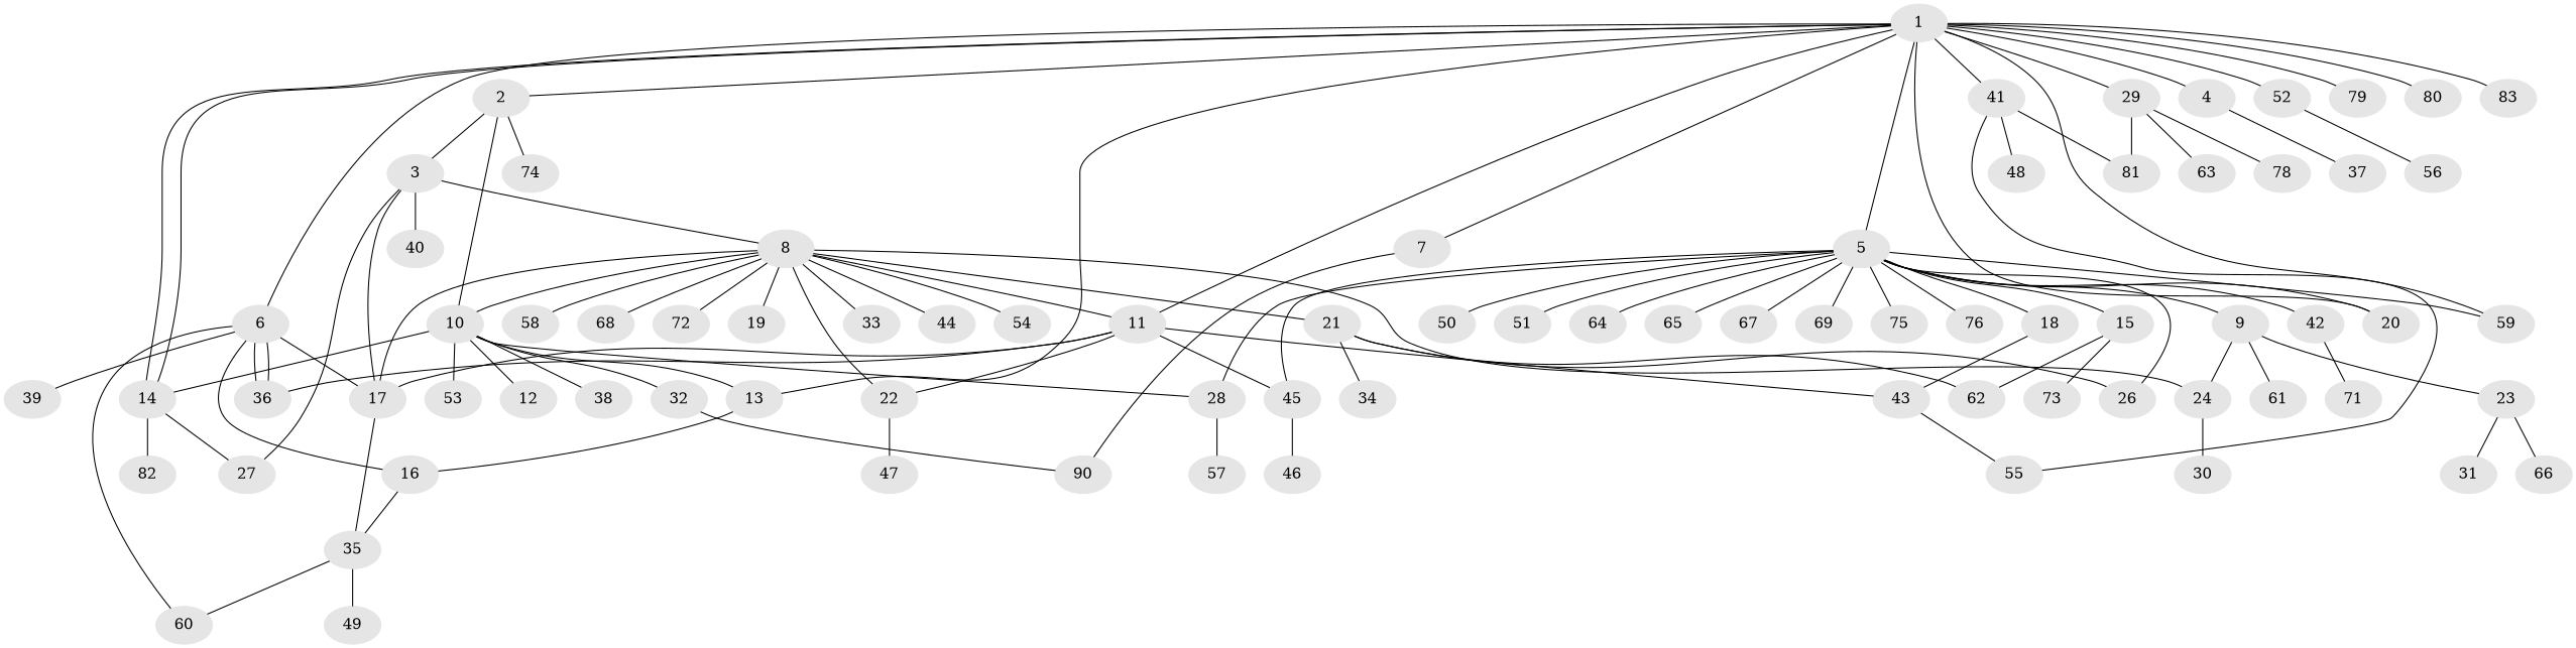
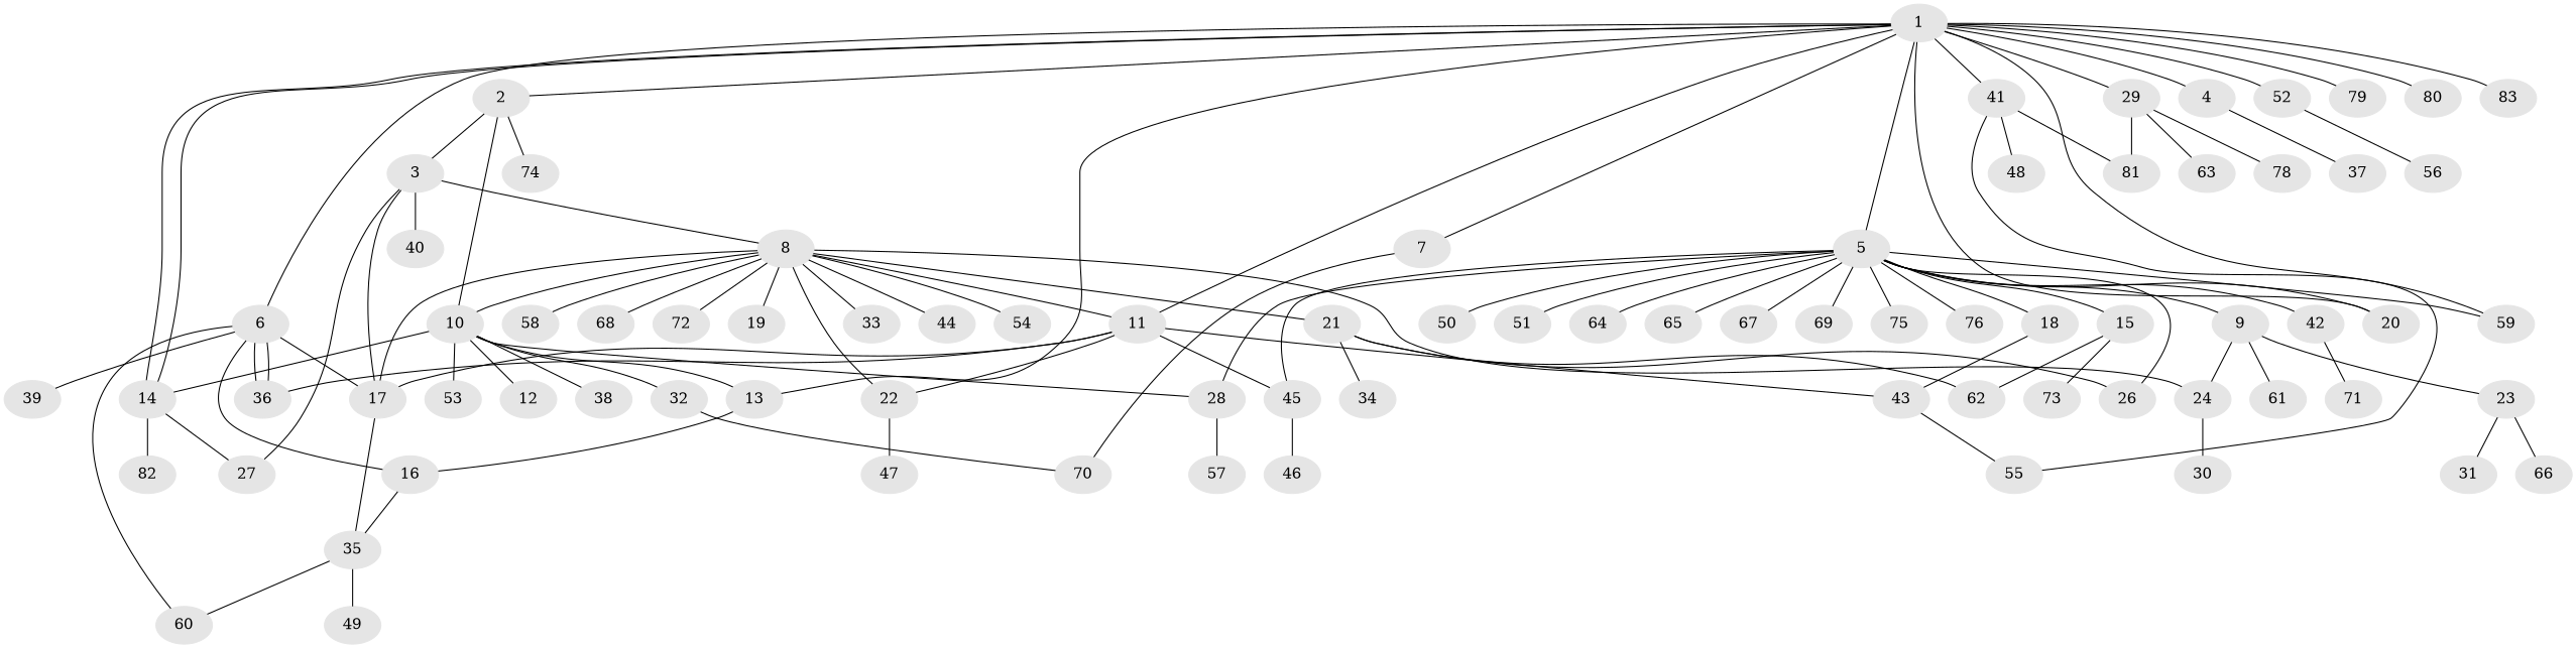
  graph {
    node [color=gray90 style=filled]
    1
    2
    4
    5
    6
    7
    11
    13
    14
    20
    29
    41
    52
    59
    79
    80
    83
    3
    10
    74
    37
    9
    15
    18
    26
    28
    42
    45
    50
    51
    64
    65
    67
    69
    75
    76
    17
    16
    36
    39
    60
-   70 [label=90]
+   70
    22
    43
    27
    82
    63
    78
    81
    48
    55
    56
    8
    40
    12
    32
    38
    53
    19
    21
    24
    33
    44
    54
    58
    68
    72
    35
    23
    61
    62
    73
    57
    71
    46
    34
    47
    30
    31
    66
    49
    1 -- 2
    1 -- 4
    1 -- 5
    1 -- 6
    1 -- 7
    1 -- 11
    1 -- 13
    1 -- 14
    1 -- 14
    1 -- 20
    1 -- 29
    1 -- 41
    1 -- 52
    1 -- 59
    1 -- 79
    1 -- 80
    1 -- 83
    2 -- 3
    2 -- 10
    2 -- 74
    4 -- 37
    5 -- 20
    5 -- 59
    5 -- 9
    5 -- 15
    5 -- 18
    5 -- 26
    5 -- 28
    5 -- 42
    5 -- 45
    5 -- 50
    5 -- 51
    5 -- 64
    5 -- 65
    5 -- 67
    5 -- 69
    5 -- 75
    5 -- 76
    6 -- 17
    6 -- 16
    6 -- 36
    6 -- 36
    6 -- 39
    6 -- 60
    7 -- 70
    11 -- 45
    11 -- 17
    11 -- 36
    11 -- 22
    11 -- 43
    13 -- 16
    14 -- 27
    14 -- 82
    29 -- 63
    29 -- 78
    29 -- 81
    41 -- 81
    41 -- 48
    41 -- 55
    52 -- 56
    3 -- 17
    3 -- 27
    3 -- 8
    3 -- 40
    10 -- 13
    10 -- 14
    10 -- 28
    10 -- 12
    10 -- 32
    10 -- 38
    10 -- 53
    9 -- 24
    9 -- 23
    9 -- 61
    15 -- 62
    15 -- 73
    18 -- 43
    28 -- 57
    42 -- 71
    45 -- 46
    17 -- 35
    16 -- 35
    22 -- 47
    43 -- 55
    8 -- 11
    8 -- 10
    8 -- 17
    8 -- 22
    8 -- 19
    8 -- 21
    8 -- 24
    8 -- 33
    8 -- 44
    8 -- 54
    8 -- 58
    8 -- 68
    8 -- 72
    32 -- 70
    21 -- 26
    21 -- 62
    21 -- 34
    24 -- 30
    35 -- 60
    35 -- 49
    23 -- 31
    23 -- 66
  }
